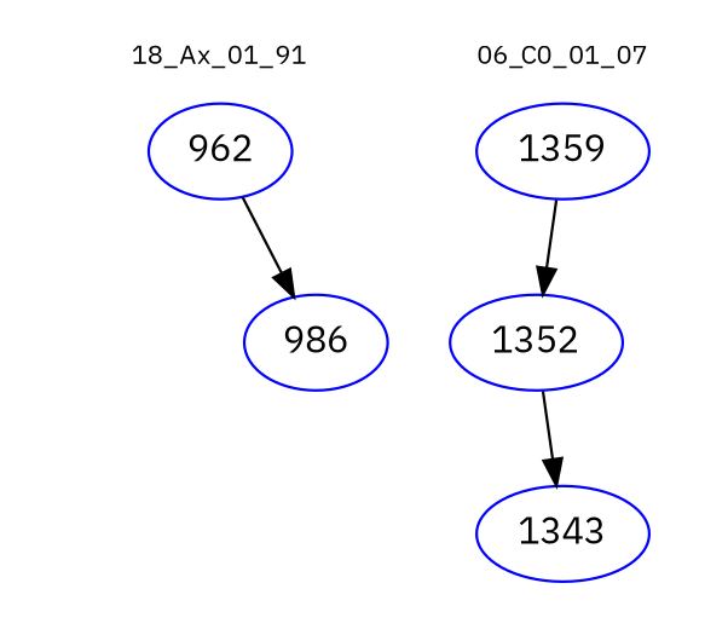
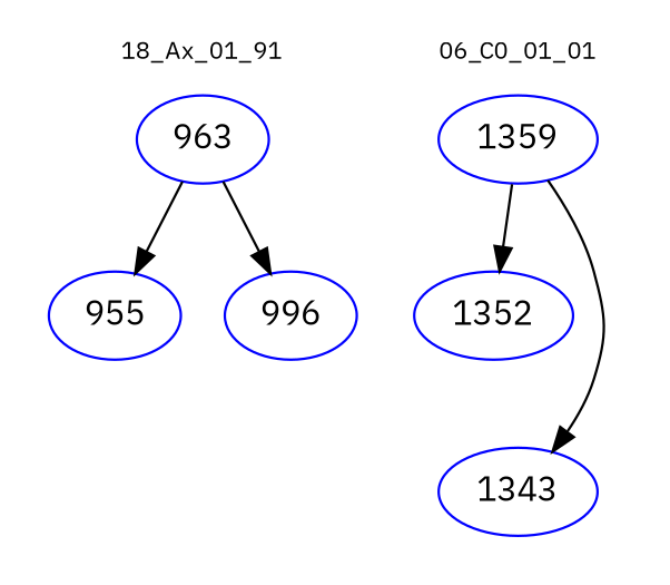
  digraph {
    fontname="IBM Plex Sans"
    node [color=blue fontname="IBM Plex Sans"]
    edge [color=black fontname="IBM Plex Sans"]
-   n1 [label=962]
-   n3 [label=986]
+   n1 [label=963]
+   n2 [label=955]
+   n3 [label=996]
    n4 [label=1352]
    n5 [label=1343]
    n6 [label=1359]
    subgraph cluster_1 {
      color=white
      fontsize=10
      label="18_Ax_01_91"
      n1
+     n2
      n3
    }
    subgraph cluster_2 {
      color=white
      fontsize=10
-     label="06_C0_01_07"
+     label="06_C0_01_01"
      n4
      n5
      n6
    }
+   n1 -> n2
    n1 -> n3
-   n4 -> n5
+   n6 -> n5
    n6 -> n4
  }
